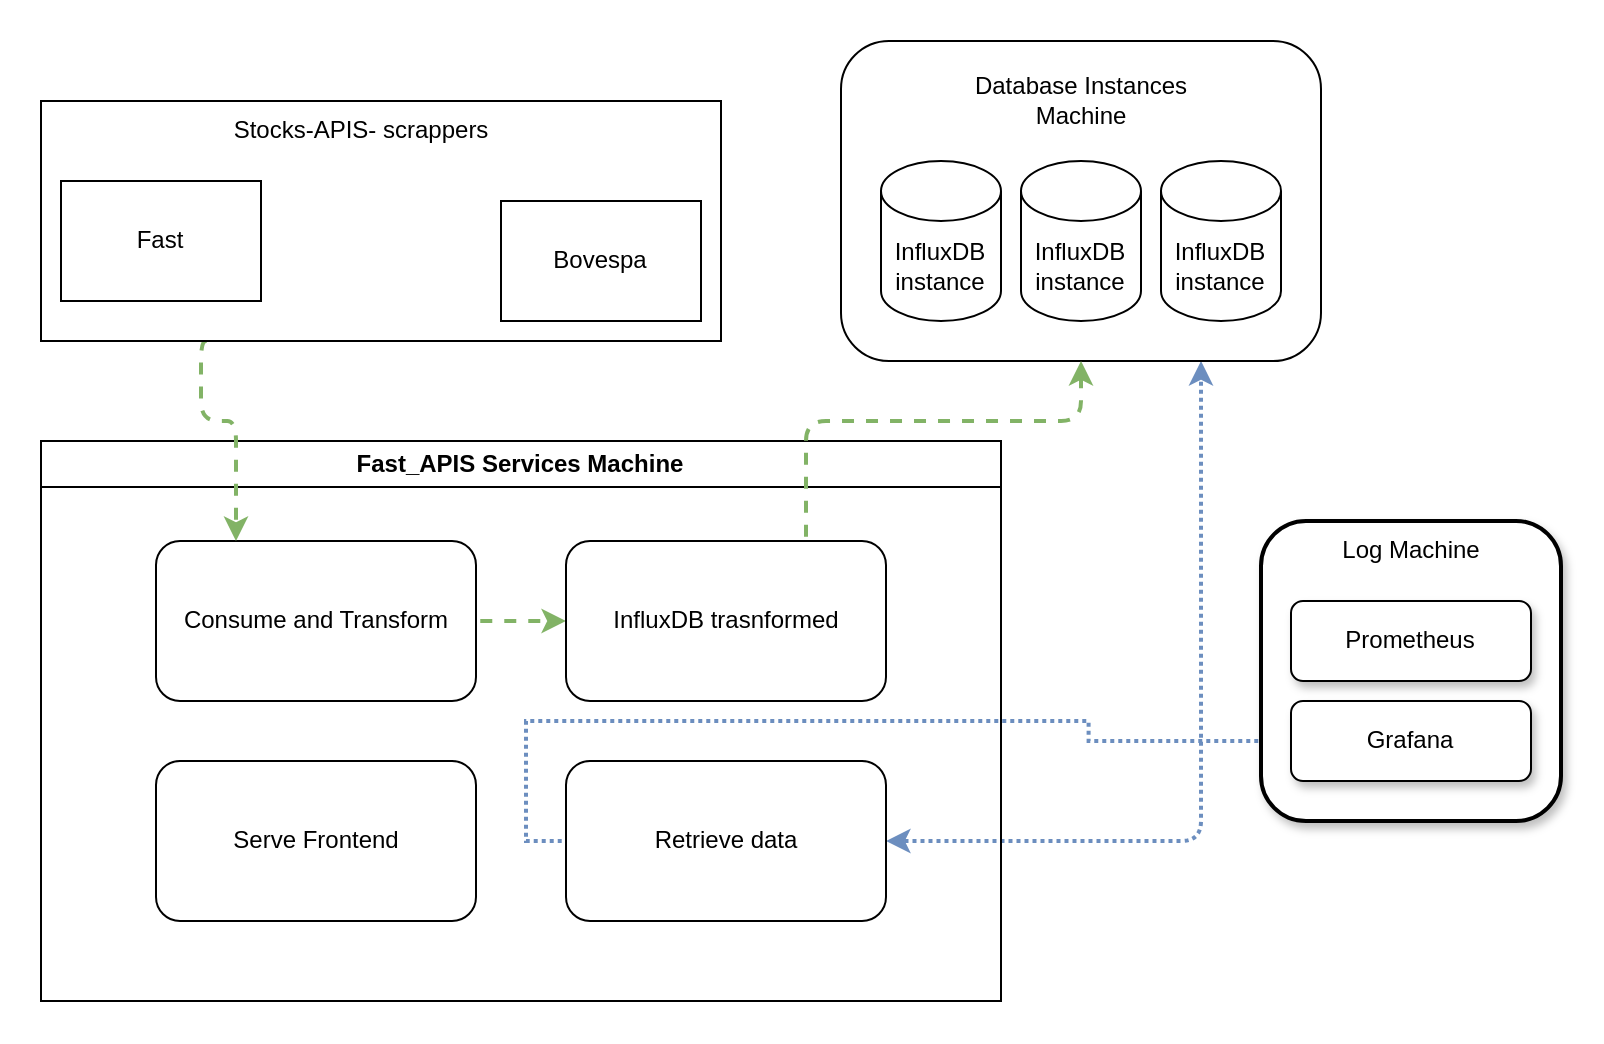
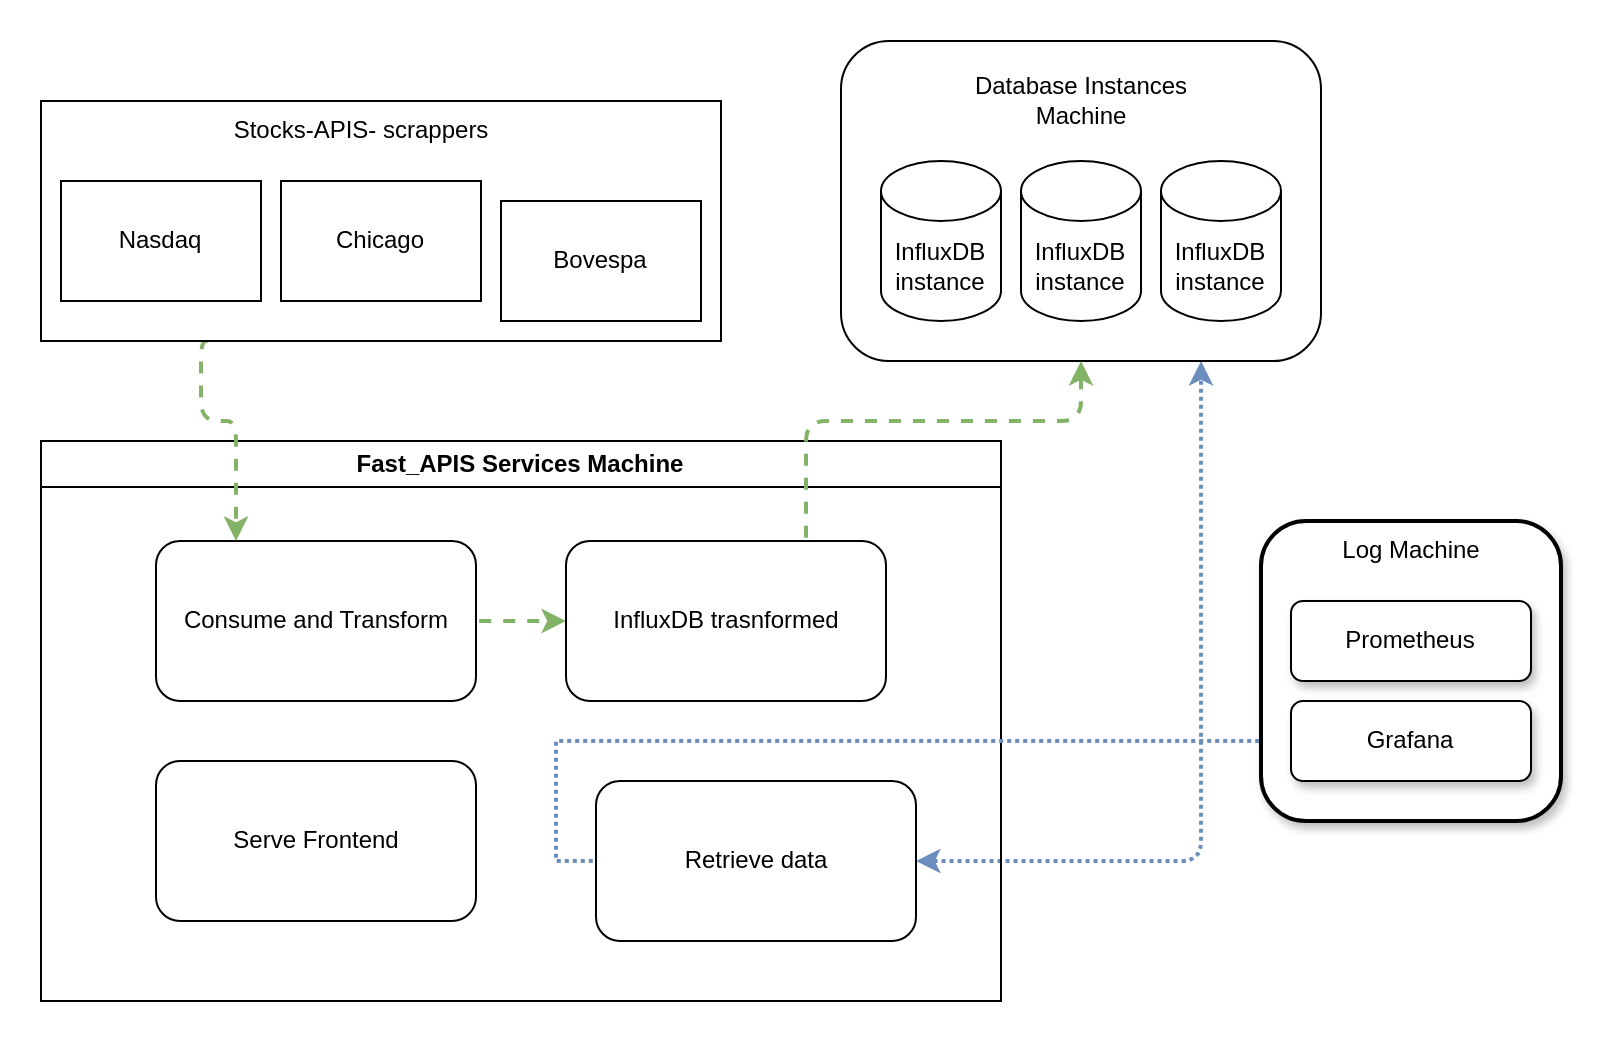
  <mxCell id="0" />
  <mxCell id="1" parent="0" />
  <mxCell id="2" style="edgeStyle=orthogonalEdgeStyle;rounded=1;orthogonalLoop=1;jettySize=auto;html=1;exitX=0.75;exitY=1;exitDx=0;exitDy=0;entryX=1;entryY=0.5;entryDx=0;entryDy=0;startArrow=classic;startFill=1;fillColor=#dae8fc;strokeColor=#6c8ebf;strokeWidth=2;dashed=1;dashPattern=1 1;flowAnimation=1;" parent="1" source="3" target="13" edge="1"><mxGeometry relative="1" as="geometry" /></mxCell>
  <mxCell id="3" value="" style="rounded=1;whiteSpace=wrap;html=1;" parent="1" vertex="1"><mxGeometry x="420" y="20" width="240" height="160" as="geometry" /></mxCell>
  <mxCell id="4" value="Database Instances&lt;br&gt;Machine" style="text;html=1;align=center;verticalAlign=middle;resizable=0;points=[];autosize=1;strokeColor=none;fillColor=none;" parent="1" vertex="1"><mxGeometry x="475" y="30" width="130" height="40" as="geometry" /></mxCell>
  <mxCell id="5" value="InfluxDB&lt;br&gt;instance" style="shape=cylinder3;whiteSpace=wrap;html=1;boundedLbl=1;backgroundOutline=1;size=15;" parent="1" vertex="1"><mxGeometry x="440" y="80" width="60" height="80" as="geometry" /></mxCell>
  <mxCell id="6" value="InfluxDB&lt;br&gt;instance" style="shape=cylinder3;whiteSpace=wrap;html=1;boundedLbl=1;backgroundOutline=1;size=15;" parent="1" vertex="1"><mxGeometry x="510" y="80" width="60" height="80" as="geometry" /></mxCell>
  <mxCell id="7" value="InfluxDB&lt;br&gt;instance" style="shape=cylinder3;whiteSpace=wrap;html=1;boundedLbl=1;backgroundOutline=1;size=15;" parent="1" vertex="1"><mxGeometry x="580" y="80" width="60" height="80" as="geometry" /></mxCell>
  <mxCell id="8" value="Fast_APIS Services Machine" style="swimlane;whiteSpace=wrap;html=1;" parent="1" vertex="1"><mxGeometry x="20" y="220" width="480" height="280" as="geometry" /></mxCell>
  <mxCell id="9" style="edgeStyle=orthogonalEdgeStyle;rounded=1;orthogonalLoop=1;jettySize=auto;html=1;exitX=1;exitY=0.5;exitDx=0;exitDy=0;entryX=0;entryY=0.5;entryDx=0;entryDy=0;strokeWidth=2;fillColor=#d5e8d4;strokeColor=#82b366;dashed=1;flowAnimation=1;" parent="8" source="10" target="11" edge="1"><mxGeometry relative="1" as="geometry" /></mxCell>
  <mxCell id="10" value="Consume and Transform" style="rounded=1;whiteSpace=wrap;html=1;" parent="8" vertex="1"><mxGeometry x="57.5" y="50" width="160" height="80" as="geometry" /></mxCell>
  <mxCell id="11" value="InfluxDB trasnformed" style="rounded=1;whiteSpace=wrap;html=1;" parent="8" vertex="1"><mxGeometry x="262.5" y="50" width="160" height="80" as="geometry" /></mxCell>
  <mxCell id="12" style="edgeStyle=orthogonalEdgeStyle;rounded=0;orthogonalLoop=1;jettySize=auto;html=1;exitX=0;exitY=0.5;exitDx=0;exitDy=0;strokeWidth=2;dashed=1;dashPattern=1 1;fillColor=#dae8fc;strokeColor=#6c8ebf;flowAnimation=1;" parent="8" source="13" target="25" edge="1"><mxGeometry relative="1" as="geometry" /></mxCell>
- <mxCell id="13" value="Retrieve data" style="rounded=1;whiteSpace=wrap;html=1;" parent="8" vertex="1"><mxGeometry x="262.5" y="160" width="160" height="80" as="geometry" /></mxCell>
+ <mxCell id="13" value="Retrieve data" style="rounded=1;whiteSpace=wrap;html=1;" parent="8" vertex="1"><mxGeometry x="277.5" y="170" width="160" height="80" as="geometry" /></mxCell>
  <mxCell id="14" value="Serve Frontend" style="rounded=1;whiteSpace=wrap;html=1;" parent="8" vertex="1"><mxGeometry x="57.5" y="160" width="160" height="80" as="geometry" /></mxCell>
  <mxCell id="15" style="edgeStyle=orthogonalEdgeStyle;rounded=1;orthogonalLoop=1;jettySize=auto;html=1;exitX=0.25;exitY=1;exitDx=0;exitDy=0;entryX=0.25;entryY=0;entryDx=0;entryDy=0;strokeWidth=2;fillColor=#d5e8d4;strokeColor=#82b366;dashed=1;flowAnimation=1;" parent="1" source="16" target="10" edge="1"><mxGeometry relative="1" as="geometry"><Array as="points"><mxPoint x="100" y="210" /><mxPoint x="118" y="210" /></Array></mxGeometry></mxCell>
  <mxCell id="16" value="" style="rounded=0;whiteSpace=wrap;html=1;" parent="1" vertex="1"><mxGeometry x="20" y="50" width="340" height="120" as="geometry" /></mxCell>
- <mxCell id="17" value="Fast" style="rounded=0;whiteSpace=wrap;html=1;direction=west;" parent="1" vertex="1"><mxGeometry x="30" y="90" width="100" height="60" as="geometry" /></mxCell>
+ <mxCell id="17" value="Nasdaq" style="rounded=0;whiteSpace=wrap;html=1;direction=west;" parent="1" vertex="1"><mxGeometry x="30" y="90" width="100" height="60" as="geometry" /></mxCell>
  <mxCell id="18" value="Stocks-APIS- scrappers" style="text;html=1;align=center;verticalAlign=middle;resizable=0;points=[];autosize=1;strokeColor=none;fillColor=none;" parent="1" vertex="1"><mxGeometry x="105" y="50" width="150" height="30" as="geometry" /></mxCell>
  <mxCell id="19" style="edgeStyle=orthogonalEdgeStyle;rounded=1;orthogonalLoop=1;jettySize=auto;html=1;exitX=0.75;exitY=0;exitDx=0;exitDy=0;entryX=0.5;entryY=1;entryDx=0;entryDy=0;strokeWidth=2;fillColor=#d5e8d4;strokeColor=#82b366;dashed=1;flowAnimation=1;" parent="1" source="11" target="3" edge="1"><mxGeometry relative="1" as="geometry"><Array as="points"><mxPoint x="403" y="210" /><mxPoint x="540" y="210" /></Array></mxGeometry></mxCell>
+ <mxCell id="20" value="Chicago" style="rounded=0;whiteSpace=wrap;html=1;direction=west;" parent="1" vertex="1"><mxGeometry x="140" y="90" width="100" height="60" as="geometry" /></mxCell>
  <mxCell id="21" value="Bovespa" style="rounded=0;whiteSpace=wrap;html=1;direction=west;" parent="1" vertex="1"><mxGeometry x="250" y="100" width="100" height="60" as="geometry" /></mxCell>
  <mxCell id="22" value="" style="rounded=1;whiteSpace=wrap;html=1;strokeWidth=2;glass=0;shadow=1;" vertex="1" parent="1"><mxGeometry x="630" y="260" width="150" height="150" as="geometry" /></mxCell>
  <mxCell id="23" value="Log Machine" style="text;html=1;align=center;verticalAlign=middle;resizable=0;points=[];autosize=1;strokeColor=none;fillColor=none;" vertex="1" parent="1"><mxGeometry x="660" y="260" width="90" height="30" as="geometry" /></mxCell>
  <mxCell id="24" value="Prometheus" style="rounded=1;whiteSpace=wrap;html=1;shadow=1;" vertex="1" parent="1"><mxGeometry x="645" y="300" width="120" height="40" as="geometry" /></mxCell>
  <mxCell id="25" value="Grafana" style="rounded=1;whiteSpace=wrap;html=1;shadow=1;" vertex="1" parent="1"><mxGeometry x="645" y="350" width="120" height="40" as="geometry" /></mxCell>
